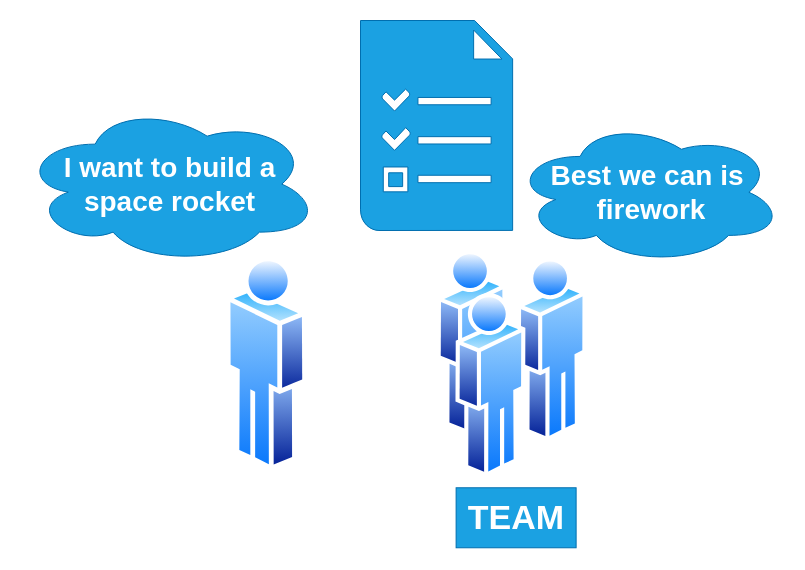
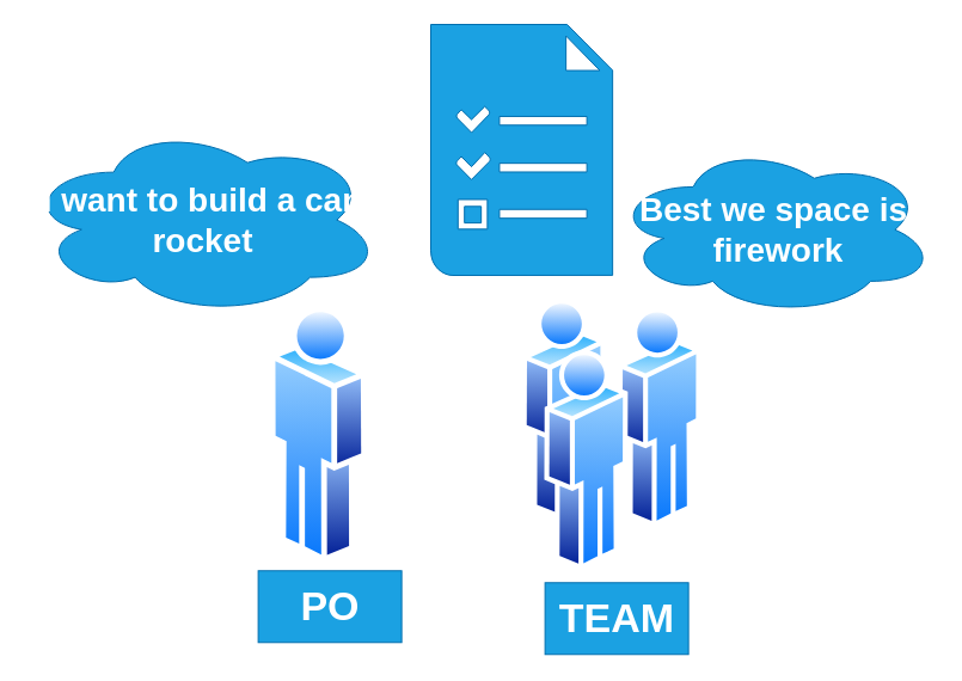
  <mxCell id="0" />
  <mxCell id="1" parent="0" />
  <mxCell id="2" value="" style="aspect=fixed;perimeter=ellipsePerimeter;html=1;align=center;shadow=0;dashed=0;spacingTop=3;image;image=img/lib/active_directory/users.svg;imageBorder=none;direction=east;flipH=1;" parent="1" vertex="1"><mxGeometry x="435.62" y="250" width="150" height="227.27" as="geometry" /></mxCell>
  <mxCell id="3" value="" style="shadow=0;dashed=0;html=1;strokeColor=#006EAF;fillColor=#1ba1e2;labelPosition=center;verticalLabelPosition=bottom;verticalAlign=top;align=center;outlineConnect=0;shape=mxgraph.veeam.tasks;fontColor=#ffffff;" parent="1" vertex="1"><mxGeometry x="360" y="20" width="152.13" height="210" as="geometry" /></mxCell>
- <mxCell id="4" value="&lt;span style=&quot;font-size: 28px;&quot;&gt;&lt;b&gt;I want to build a space rocket&lt;/b&gt;&lt;/span&gt;" style="ellipse;shape=cloud;whiteSpace=wrap;html=1;fillColor=#1ba1e2;strokeColor=#006EAF;fontColor=#ffffff;" parent="1" vertex="1"><mxGeometry x="20" y="103.63" width="298.64" height="160" as="geometry" /></mxCell>
+ <mxCell id="4" value="&lt;span style=&quot;font-size: 28px;&quot;&gt;&lt;b&gt;I want to build a can rocket&lt;/b&gt;&lt;/span&gt;" style="ellipse;shape=cloud;whiteSpace=wrap;html=1;fillColor=#1ba1e2;strokeColor=#006EAF;fontColor=#ffffff;" parent="1" vertex="1"><mxGeometry x="20" y="103.63" width="298.64" height="160" as="geometry" /></mxCell>
  <mxCell id="5" value="" style="aspect=fixed;perimeter=ellipsePerimeter;html=1;align=center;shadow=0;dashed=0;spacingTop=3;image;image=img/lib/active_directory/user.svg;" vertex="1" parent="1"><mxGeometry x="225.62" y="253.63" width="81.4" height="220" as="geometry" /></mxCell>
+ <mxCell id="6" value="PO" style="rounded=0;whiteSpace=wrap;html=1;fillColor=#1ba1e2;fontColor=#ffffff;strokeColor=#006EAF;fontSize=34;fontStyle=1" vertex="1" parent="1"><mxGeometry x="215.62" y="477.27" width="120" height="60" as="geometry" /></mxCell>
  <mxCell id="7" value="TEAM" style="rounded=0;whiteSpace=wrap;html=1;fillColor=#1ba1e2;fontColor=#ffffff;strokeColor=#006EAF;fontSize=34;fontStyle=1" vertex="1" parent="1"><mxGeometry x="455.62" y="487.27" width="120" height="60" as="geometry" /></mxCell>
- <mxCell id="8" value="&lt;span style=&quot;font-size: 28px;&quot;&gt;&lt;b&gt;Best we can is&lt;br&gt;&amp;nbsp;firework&lt;/b&gt;&lt;/span&gt;" style="ellipse;shape=cloud;whiteSpace=wrap;html=1;fillColor=#1ba1e2;strokeColor=#006EAF;fontColor=#ffffff;" vertex="1" parent="1"><mxGeometry x="512.13" y="120" width="270" height="143.63" as="geometry" /></mxCell>
+ <mxCell id="8" value="&lt;span style=&quot;font-size: 28px;&quot;&gt;&lt;b&gt;Best we space is&lt;br&gt;&amp;nbsp;firework&lt;/b&gt;&lt;/span&gt;" style="ellipse;shape=cloud;whiteSpace=wrap;html=1;fillColor=#1ba1e2;strokeColor=#006EAF;fontColor=#ffffff;" vertex="1" parent="1"><mxGeometry x="512.13" y="120" width="270" height="143.63" as="geometry" /></mxCell>
